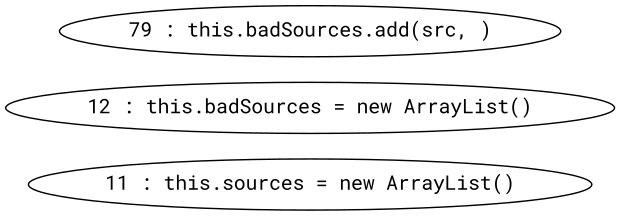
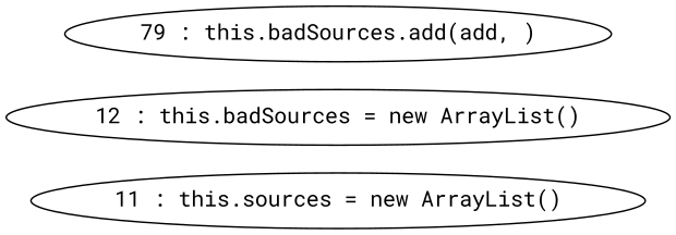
  digraph {
    rankdir=LR
    fontname="Roboto Mono"
    node [fontname="Roboto Mono"]
    "11 : this.sources = new ArrayList()"
    "12 : this.badSources = new ArrayList()"
-   "79 : this.badSources.add(src, )"
+   "79 : this.badSources.add(src, )" [label="79 : this.badSources.add(add, )"]
  }
